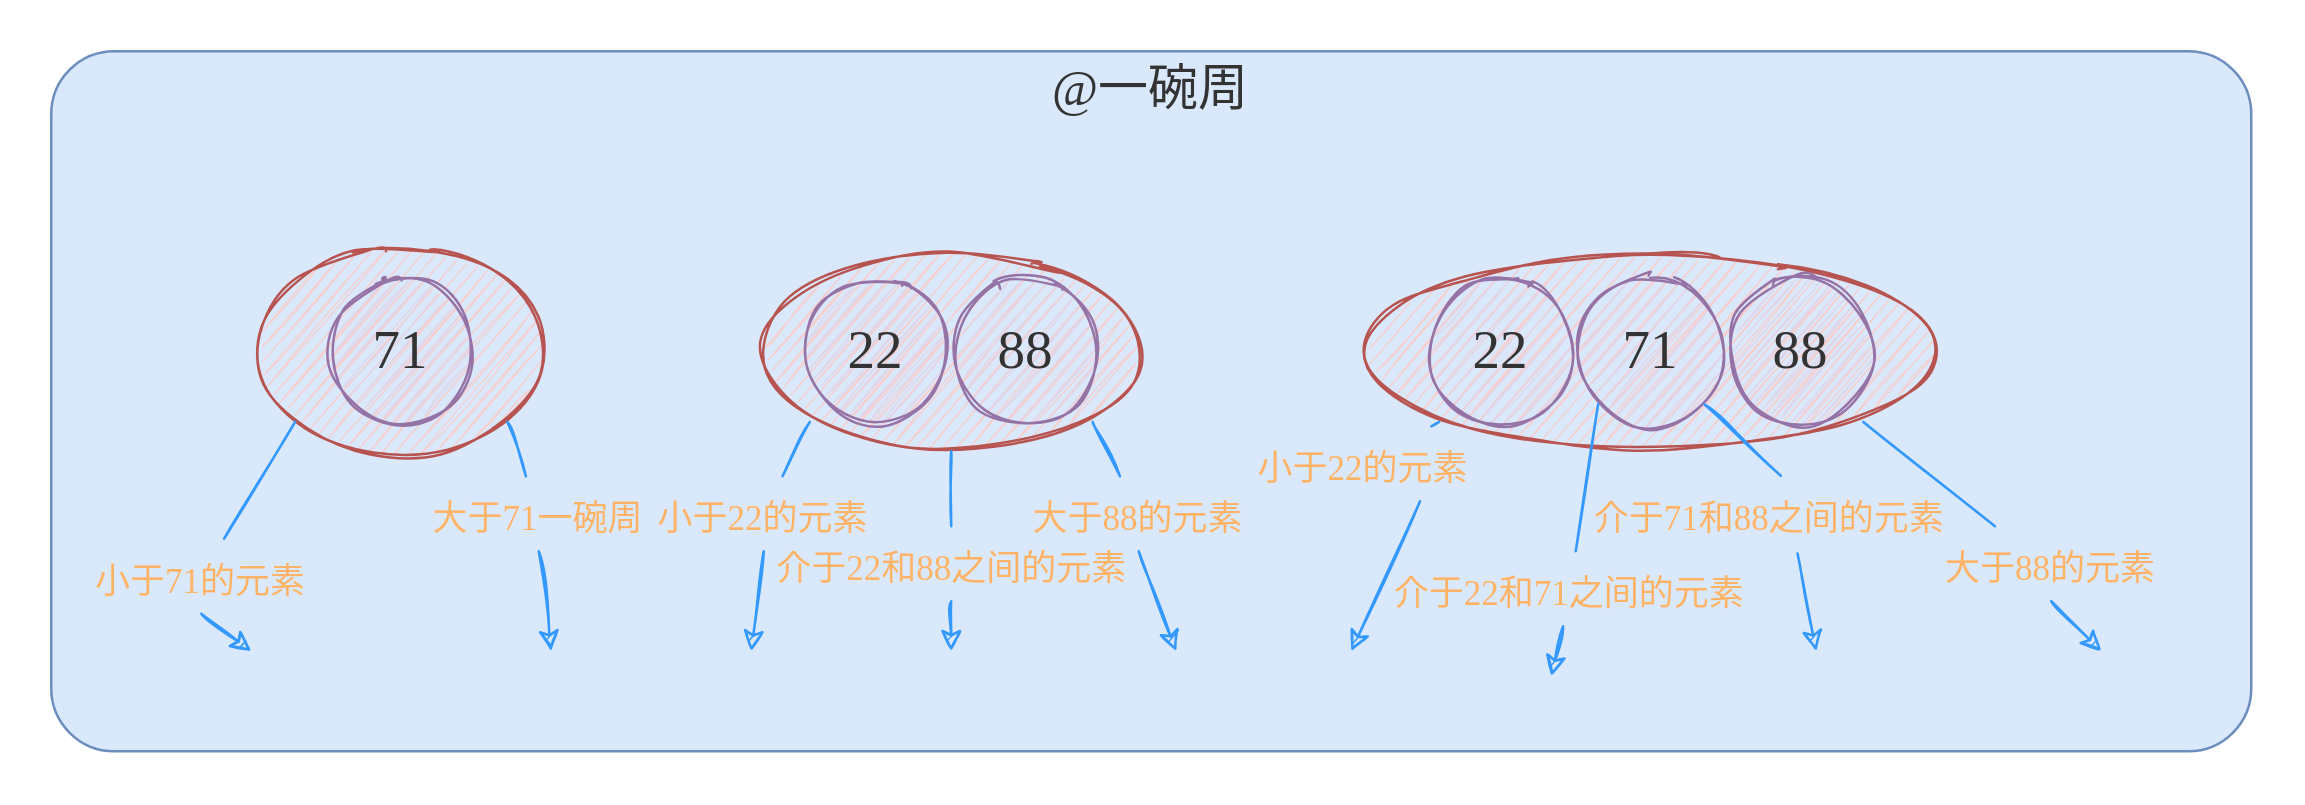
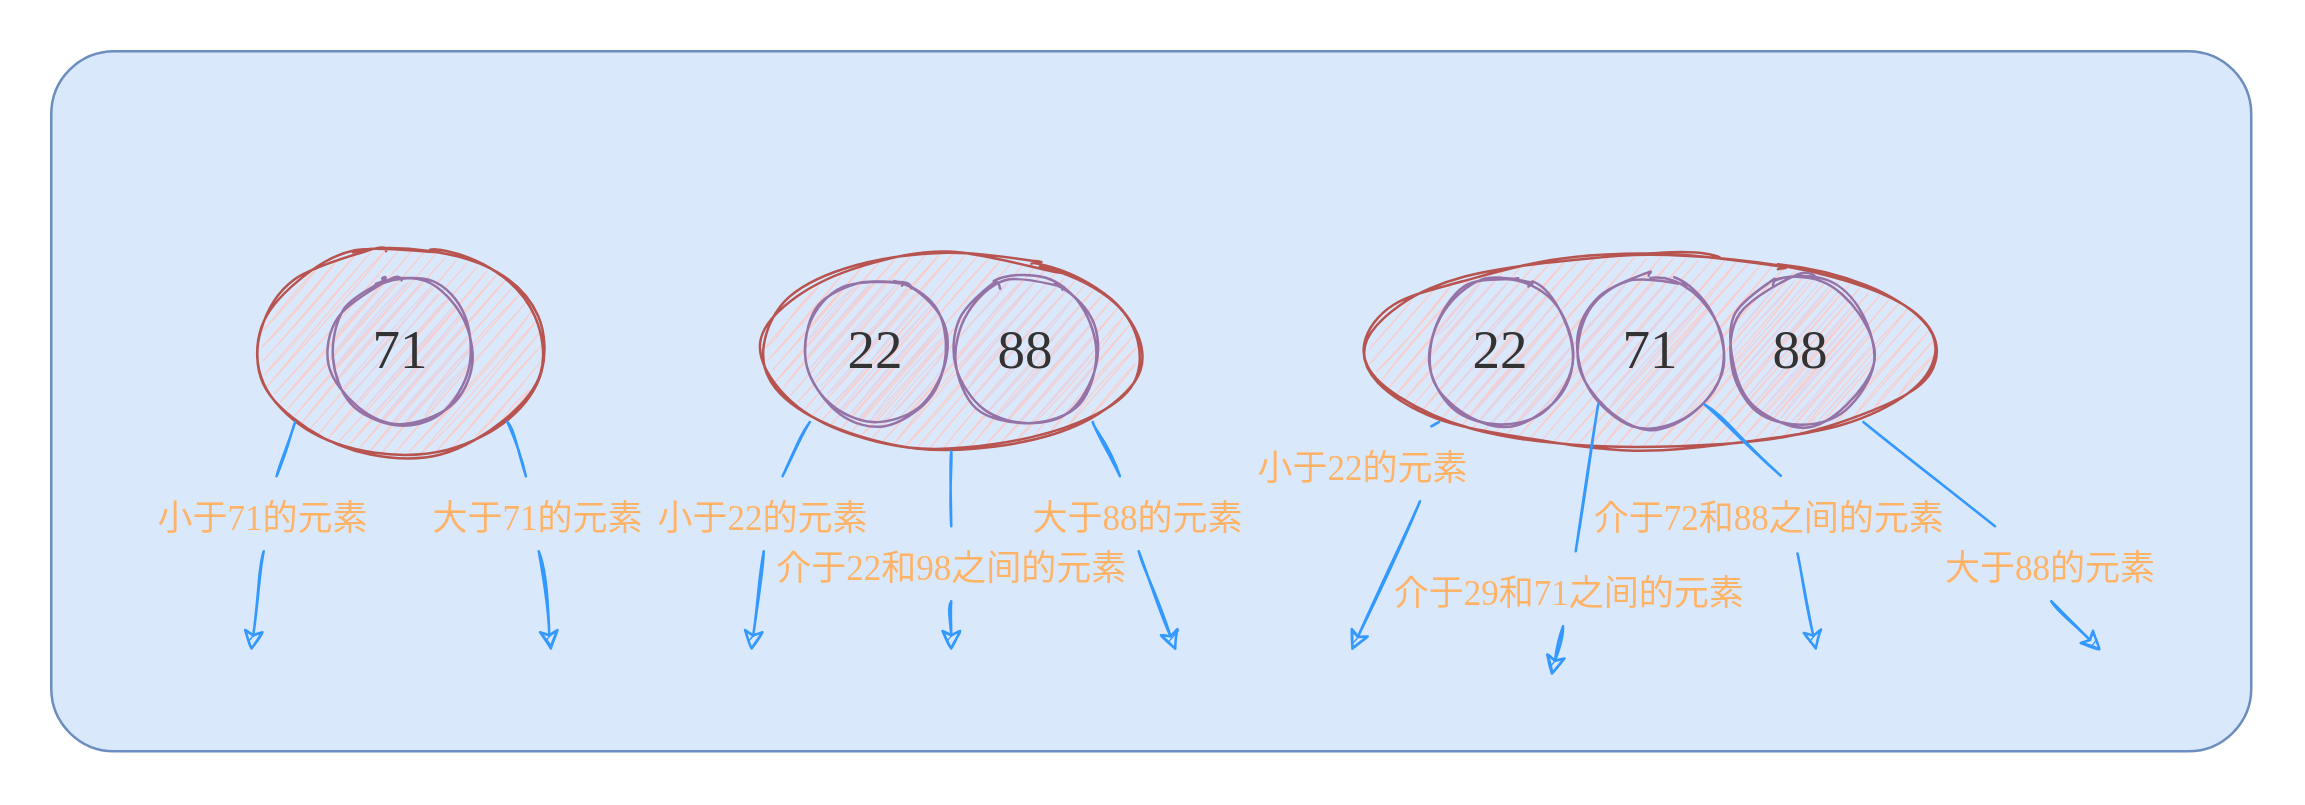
  <mxCell id="0" />
  <mxCell id="1" parent="0" />
  <mxCell id="2" value="" style="rounded=1;whiteSpace=wrap;html=1;sketch=0;fontFamily=Comic Sans MS;fontSize=14;fillColor=#dae8fc;strokeColor=#6c8ebf;arcSize=9;" vertex="1" parent="1"><mxGeometry x="20" y="20" width="880" height="280" as="geometry" /></mxCell>
  <mxCell id="3" style="edgeStyle=none;rounded=0;sketch=1;orthogonalLoop=1;jettySize=auto;html=1;exitX=0.5;exitY=1;exitDx=0;exitDy=0;fontFamily=Comic Sans MS;fontSize=22;fontColor=#333333;strokeColor=#3399FF;strokeWidth=1;startArrow=none;" edge="1" parent="1" source="25"><mxGeometry relative="1" as="geometry"><mxPoint x="300" y="260" as="targetPoint" /></mxGeometry></mxCell>
  <mxCell id="4" style="edgeStyle=none;rounded=0;sketch=1;orthogonalLoop=1;jettySize=auto;html=1;exitX=0.5;exitY=1;exitDx=0;exitDy=0;fontFamily=Comic Sans MS;fontSize=22;fontColor=#333333;strokeColor=#3399FF;strokeWidth=1;startArrow=none;" edge="1" parent="1" source="29"><mxGeometry relative="1" as="geometry"><mxPoint x="470" y="260" as="targetPoint" /></mxGeometry></mxCell>
  <mxCell id="5" style="edgeStyle=none;rounded=0;sketch=1;orthogonalLoop=1;jettySize=auto;html=1;fontFamily=Comic Sans MS;fontSize=22;fontColor=#333333;strokeColor=#3399FF;strokeWidth=1;startArrow=none;" edge="1" parent="1" source="27"><mxGeometry relative="1" as="geometry"><mxPoint x="380" y="260" as="targetPoint" /></mxGeometry></mxCell>
  <mxCell id="6" value="" style="ellipse;whiteSpace=wrap;html=1;sketch=1;fillColor=#f8cecc;strokeColor=#b85450;" vertex="1" parent="1"><mxGeometry x="300" y="100" width="160" height="80" as="geometry" /></mxCell>
  <mxCell id="7" value="&lt;span style=&quot;color: rgb(51 , 51 , 51) ; font-family: &amp;#34;comic sans ms&amp;#34; ; font-size: 22px&quot;&gt;22&lt;/span&gt;" style="ellipse;whiteSpace=wrap;html=1;fillColor=#e1d5e7;strokeColor=#9673a6;sketch=1;" vertex="1" parent="1"><mxGeometry x="320" y="110" width="60" height="60" as="geometry" /></mxCell>
  <mxCell id="8" style="rounded=0;orthogonalLoop=1;jettySize=auto;html=1;exitX=0.5;exitY=1;exitDx=0;exitDy=0;fontFamily=Comic Sans MS;fontSize=22;fontColor=#333333;fillColor=#dae8fc;strokeColor=#3399FF;sketch=1;strokeWidth=1;startArrow=none;" edge="1" parent="1" source="21"><mxGeometry relative="1" as="geometry"><mxPoint x="100" y="260" as="targetPoint" /></mxGeometry></mxCell>
  <mxCell id="9" style="edgeStyle=none;rounded=0;sketch=1;orthogonalLoop=1;jettySize=auto;html=1;exitX=0.5;exitY=1;exitDx=0;exitDy=0;fontFamily=Comic Sans MS;fontSize=22;fontColor=#333333;strokeColor=#3399FF;strokeWidth=1;startArrow=none;" edge="1" parent="1" source="23"><mxGeometry relative="1" as="geometry"><mxPoint x="220" y="260" as="targetPoint" /></mxGeometry></mxCell>
  <mxCell id="10" value="" style="ellipse;whiteSpace=wrap;html=1;sketch=1;fillColor=#f8cecc;strokeColor=#b85450;" vertex="1" parent="1"><mxGeometry x="100" y="100" width="120" height="80" as="geometry" /></mxCell>
  <mxCell id="11" style="edgeStyle=none;rounded=0;sketch=1;orthogonalLoop=1;jettySize=auto;html=1;exitX=0.75;exitY=1;exitDx=0;exitDy=0;fontFamily=Comic Sans MS;fontSize=22;fontColor=#333333;strokeColor=#3399FF;strokeWidth=1;startArrow=none;" edge="1" parent="1" source="33"><mxGeometry relative="1" as="geometry"><mxPoint x="540" y="260" as="targetPoint" /></mxGeometry></mxCell>
  <mxCell id="12" style="edgeStyle=none;rounded=0;sketch=1;orthogonalLoop=1;jettySize=auto;html=1;exitX=0.5;exitY=1;exitDx=0;exitDy=0;fontFamily=Comic Sans MS;fontSize=22;fontColor=#333333;strokeColor=#3399FF;strokeWidth=1;startArrow=none;" edge="1" parent="1" source="31"><mxGeometry relative="1" as="geometry"><mxPoint x="840" y="260" as="targetPoint" /></mxGeometry></mxCell>
  <mxCell id="13" value="" style="ellipse;whiteSpace=wrap;html=1;sketch=1;fillColor=#f8cecc;strokeColor=#b85450;" vertex="1" parent="1"><mxGeometry x="540" y="100" width="240" height="80" as="geometry" /></mxCell>
  <mxCell id="14" value="&lt;span style=&quot;color: rgb(51 , 51 , 51) ; font-family: &amp;#34;comic sans ms&amp;#34; ; font-size: 22px&quot;&gt;71&lt;/span&gt;" style="ellipse;whiteSpace=wrap;html=1;fillColor=#e1d5e7;strokeColor=#9673a6;sketch=1;" vertex="1" parent="1"><mxGeometry x="130" y="110" width="60" height="60" as="geometry" /></mxCell>
  <mxCell id="15" value="&lt;span style=&quot;color: rgb(51 , 51 , 51) ; font-family: &amp;#34;comic sans ms&amp;#34; ; font-size: 22px&quot;&gt;88&lt;/span&gt;" style="ellipse;whiteSpace=wrap;html=1;fillColor=#e1d5e7;strokeColor=#9673a6;sketch=1;" vertex="1" parent="1"><mxGeometry x="380" y="110" width="60" height="60" as="geometry" /></mxCell>
  <mxCell id="16" value="&lt;font color=&quot;#333333&quot; face=&quot;Comic Sans MS&quot;&gt;&lt;span style=&quot;font-size: 22px&quot;&gt;22&lt;/span&gt;&lt;/font&gt;" style="ellipse;whiteSpace=wrap;html=1;fillColor=#e1d5e7;strokeColor=#9673a6;sketch=1;" vertex="1" parent="1"><mxGeometry x="570" y="110" width="60" height="60" as="geometry" /></mxCell>
  <mxCell id="17" style="edgeStyle=none;rounded=0;sketch=1;orthogonalLoop=1;jettySize=auto;html=1;exitX=0.482;exitY=1;exitDx=0;exitDy=0;fontFamily=Comic Sans MS;fontSize=22;fontColor=#333333;strokeColor=#3399FF;strokeWidth=1;startArrow=none;exitPerimeter=0;" edge="1" parent="1" source="35"><mxGeometry relative="1" as="geometry"><mxPoint x="620" y="270" as="targetPoint" /></mxGeometry></mxCell>
  <mxCell id="18" style="edgeStyle=none;rounded=0;sketch=1;orthogonalLoop=1;jettySize=auto;html=1;exitX=0.571;exitY=1.031;exitDx=0;exitDy=0;fontFamily=Comic Sans MS;fontSize=22;fontColor=#333333;strokeColor=#3399FF;strokeWidth=1;startArrow=none;exitPerimeter=0;" edge="1" parent="1" source="37"><mxGeometry relative="1" as="geometry"><mxPoint x="726" y="260" as="targetPoint" /></mxGeometry></mxCell>
  <mxCell id="19" value="&lt;font style=&quot;font-size: 22px&quot; face=&quot;Comic Sans MS&quot; color=&quot;#333333&quot;&gt;71&lt;/font&gt;" style="ellipse;whiteSpace=wrap;html=1;fillColor=#e1d5e7;strokeColor=#9673a6;sketch=1;" vertex="1" parent="1"><mxGeometry x="630" y="110" width="60" height="60" as="geometry" /></mxCell>
  <mxCell id="20" value="&lt;font color=&quot;#333333&quot; face=&quot;Comic Sans MS&quot;&gt;&lt;span style=&quot;font-size: 22px&quot;&gt;88&lt;/span&gt;&lt;/font&gt;" style="ellipse;whiteSpace=wrap;html=1;fillColor=#e1d5e7;strokeColor=#9673a6;sketch=1;" vertex="1" parent="1"><mxGeometry x="690" y="110" width="60" height="60" as="geometry" /></mxCell>
- <mxCell id="21" value="&lt;font color=&quot;#ffb366&quot; style=&quot;font-size: 14px&quot;&gt;小于71的元素&lt;/font&gt;" style="text;html=1;strokeColor=none;fillColor=none;align=center;verticalAlign=middle;whiteSpace=wrap;rounded=0;sketch=1;fontFamily=Comic Sans MS;fontSize=22;fontColor=#333333;" vertex="1" parent="1"><mxGeometry x="35" y="215" width="90" height="30" as="geometry" /></mxCell>
+ <mxCell id="21" value="&lt;font color=&quot;#ffb366&quot; style=&quot;font-size: 14px&quot;&gt;小于71的元素&lt;/font&gt;" style="text;html=1;strokeColor=none;fillColor=none;align=center;verticalAlign=middle;whiteSpace=wrap;rounded=0;sketch=1;fontFamily=Comic Sans MS;fontSize=22;fontColor=#333333;" vertex="1" parent="1"><mxGeometry x="60" y="190" width="90" height="30" as="geometry" /></mxCell>
  <mxCell id="22" value="" style="rounded=0;orthogonalLoop=1;jettySize=auto;html=1;exitX=0;exitY=1;exitDx=0;exitDy=0;fontFamily=Comic Sans MS;fontSize=22;fontColor=#333333;fillColor=#dae8fc;strokeColor=#3399FF;sketch=1;strokeWidth=1;endArrow=none;" edge="1" parent="1" source="10" target="21"><mxGeometry relative="1" as="geometry"><mxPoint x="100" y="260" as="targetPoint" /><mxPoint x="117.574" y="168.284" as="sourcePoint" /></mxGeometry></mxCell>
- <mxCell id="23" value="&lt;font color=&quot;#ffb366&quot; style=&quot;font-size: 14px&quot;&gt;大于71一碗周&lt;/font&gt;" style="text;html=1;strokeColor=none;fillColor=none;align=center;verticalAlign=middle;whiteSpace=wrap;rounded=0;sketch=1;fontFamily=Comic Sans MS;fontSize=22;fontColor=#333333;" vertex="1" parent="1"><mxGeometry x="170" y="190" width="90" height="30" as="geometry" /></mxCell>
+ <mxCell id="23" value="&lt;font color=&quot;#ffb366&quot; style=&quot;font-size: 14px&quot;&gt;大于71的元素&lt;/font&gt;" style="text;html=1;strokeColor=none;fillColor=none;align=center;verticalAlign=middle;whiteSpace=wrap;rounded=0;sketch=1;fontFamily=Comic Sans MS;fontSize=22;fontColor=#333333;" vertex="1" parent="1"><mxGeometry x="170" y="190" width="90" height="30" as="geometry" /></mxCell>
  <mxCell id="24" value="" style="edgeStyle=none;rounded=0;sketch=1;orthogonalLoop=1;jettySize=auto;html=1;exitX=1;exitY=1;exitDx=0;exitDy=0;fontFamily=Comic Sans MS;fontSize=22;fontColor=#333333;strokeColor=#3399FF;strokeWidth=1;endArrow=none;" edge="1" parent="1" source="10" target="23"><mxGeometry relative="1" as="geometry"><mxPoint x="220" y="260" as="targetPoint" /><mxPoint x="202.426" y="168.284" as="sourcePoint" /></mxGeometry></mxCell>
  <mxCell id="25" value="&lt;font color=&quot;#ffb366&quot; style=&quot;font-size: 14px&quot;&gt;小于22的元素&lt;/font&gt;" style="text;html=1;strokeColor=none;fillColor=none;align=center;verticalAlign=middle;whiteSpace=wrap;rounded=0;sketch=1;fontFamily=Comic Sans MS;fontSize=22;fontColor=#333333;" vertex="1" parent="1"><mxGeometry x="260" y="190" width="90" height="30" as="geometry" /></mxCell>
  <mxCell id="26" value="" style="edgeStyle=none;rounded=0;sketch=1;orthogonalLoop=1;jettySize=auto;html=1;exitX=0;exitY=1;exitDx=0;exitDy=0;fontFamily=Comic Sans MS;fontSize=22;fontColor=#333333;strokeColor=#3399FF;strokeWidth=1;endArrow=none;" edge="1" parent="1" source="6" target="25"><mxGeometry relative="1" as="geometry"><mxPoint x="300" y="260" as="targetPoint" /><mxPoint x="323.431" y="168.284" as="sourcePoint" /></mxGeometry></mxCell>
- <mxCell id="27" value="&lt;font color=&quot;#ffb366&quot;&gt;&lt;span style=&quot;font-size: 14px&quot;&gt;介于22和88之间的元素&lt;/span&gt;&lt;/font&gt;" style="text;html=1;strokeColor=none;fillColor=none;align=center;verticalAlign=middle;whiteSpace=wrap;rounded=0;sketch=1;fontFamily=Comic Sans MS;fontSize=22;fontColor=#333333;" vertex="1" parent="1"><mxGeometry x="302.5" y="210" width="155" height="30" as="geometry" /></mxCell>
+ <mxCell id="27" value="&lt;font color=&quot;#ffb366&quot;&gt;&lt;span style=&quot;font-size: 14px&quot;&gt;介于22和98之间的元素&lt;/span&gt;&lt;/font&gt;" style="text;html=1;strokeColor=none;fillColor=none;align=center;verticalAlign=middle;whiteSpace=wrap;rounded=0;sketch=1;fontFamily=Comic Sans MS;fontSize=22;fontColor=#333333;" vertex="1" parent="1"><mxGeometry x="302.5" y="210" width="155" height="30" as="geometry" /></mxCell>
  <mxCell id="28" value="" style="edgeStyle=none;rounded=0;sketch=1;orthogonalLoop=1;jettySize=auto;html=1;fontFamily=Comic Sans MS;fontSize=22;fontColor=#333333;strokeColor=#3399FF;strokeWidth=1;endArrow=none;" edge="1" parent="1" source="6" target="27"><mxGeometry relative="1" as="geometry"><mxPoint x="380" y="260" as="targetPoint" /><mxPoint x="380" y="180" as="sourcePoint" /></mxGeometry></mxCell>
  <mxCell id="29" value="&lt;font color=&quot;#ffb366&quot; style=&quot;font-size: 14px&quot;&gt;大于88的元素&lt;/font&gt;" style="text;html=1;strokeColor=none;fillColor=none;align=center;verticalAlign=middle;whiteSpace=wrap;rounded=0;sketch=1;fontFamily=Comic Sans MS;fontSize=22;fontColor=#333333;" vertex="1" parent="1"><mxGeometry x="410" y="190" width="90" height="30" as="geometry" /></mxCell>
  <mxCell id="30" value="" style="edgeStyle=none;rounded=0;sketch=1;orthogonalLoop=1;jettySize=auto;html=1;exitX=1;exitY=1;exitDx=0;exitDy=0;fontFamily=Comic Sans MS;fontSize=22;fontColor=#333333;strokeColor=#3399FF;strokeWidth=1;endArrow=none;" edge="1" parent="1" source="6" target="29"><mxGeometry relative="1" as="geometry"><mxPoint x="460" y="260" as="targetPoint" /><mxPoint x="436.569" y="168.284" as="sourcePoint" /></mxGeometry></mxCell>
  <mxCell id="31" value="&lt;font color=&quot;#ffb366&quot; style=&quot;font-size: 14px&quot;&gt;大于88的元素&lt;/font&gt;" style="text;html=1;strokeColor=none;fillColor=none;align=center;verticalAlign=middle;whiteSpace=wrap;rounded=0;sketch=1;fontFamily=Comic Sans MS;fontSize=22;fontColor=#333333;" vertex="1" parent="1"><mxGeometry x="775" y="210" width="90" height="30" as="geometry" /></mxCell>
  <mxCell id="32" value="" style="edgeStyle=none;rounded=0;sketch=1;orthogonalLoop=1;jettySize=auto;html=1;exitX=1;exitY=1;exitDx=0;exitDy=0;fontFamily=Comic Sans MS;fontSize=22;fontColor=#333333;strokeColor=#3399FF;strokeWidth=1;endArrow=none;entryX=0.25;entryY=0;entryDx=0;entryDy=0;" edge="1" parent="1" source="13" target="31"><mxGeometry relative="1" as="geometry"><mxPoint x="780" y="260" as="targetPoint" /><mxPoint x="744.853" y="168.284" as="sourcePoint" /></mxGeometry></mxCell>
  <mxCell id="33" value="&lt;font color=&quot;#ffb366&quot; style=&quot;font-size: 14px&quot;&gt;小于22的元素&lt;/font&gt;" style="text;html=1;strokeColor=none;fillColor=none;align=center;verticalAlign=middle;whiteSpace=wrap;rounded=0;sketch=1;fontFamily=Comic Sans MS;fontSize=22;fontColor=#333333;" vertex="1" parent="1"><mxGeometry x="500" y="170" width="90" height="30" as="geometry" /></mxCell>
  <mxCell id="34" value="" style="edgeStyle=none;rounded=0;sketch=1;orthogonalLoop=1;jettySize=auto;html=1;exitX=0;exitY=1;exitDx=0;exitDy=0;fontFamily=Comic Sans MS;fontSize=22;fontColor=#333333;strokeColor=#3399FF;strokeWidth=1;endArrow=none;" edge="1" parent="1" source="13" target="33"><mxGeometry relative="1" as="geometry"><mxPoint x="540" y="260" as="targetPoint" /><mxPoint x="575.147" y="168.284" as="sourcePoint" /></mxGeometry></mxCell>
- <mxCell id="35" value="&lt;font color=&quot;#ffb366&quot;&gt;&lt;span style=&quot;font-size: 14px&quot;&gt;介于22和71之间的元素&lt;/span&gt;&lt;/font&gt;" style="text;html=1;strokeColor=none;fillColor=none;align=center;verticalAlign=middle;whiteSpace=wrap;rounded=0;sketch=1;fontFamily=Comic Sans MS;fontSize=22;fontColor=#333333;" vertex="1" parent="1"><mxGeometry x="550" y="220" width="155" height="30" as="geometry" /></mxCell>
+ <mxCell id="35" value="&lt;font color=&quot;#ffb366&quot;&gt;&lt;span style=&quot;font-size: 14px&quot;&gt;介于29和71之间的元素&lt;/span&gt;&lt;/font&gt;" style="text;html=1;strokeColor=none;fillColor=none;align=center;verticalAlign=middle;whiteSpace=wrap;rounded=0;sketch=1;fontFamily=Comic Sans MS;fontSize=22;fontColor=#333333;" vertex="1" parent="1"><mxGeometry x="550" y="220" width="155" height="30" as="geometry" /></mxCell>
  <mxCell id="36" value="" style="edgeStyle=none;rounded=0;sketch=1;orthogonalLoop=1;jettySize=auto;html=1;exitX=0;exitY=1;exitDx=0;exitDy=0;fontFamily=Comic Sans MS;fontSize=22;fontColor=#333333;strokeColor=#3399FF;strokeWidth=1;endArrow=none;" edge="1" parent="1" source="19" target="35"><mxGeometry relative="1" as="geometry"><mxPoint x="620" y="260" as="targetPoint" /><mxPoint x="638.787" y="161.213" as="sourcePoint" /></mxGeometry></mxCell>
- <mxCell id="37" value="&lt;font color=&quot;#ffb366&quot;&gt;&lt;span style=&quot;font-size: 14px&quot;&gt;介于71和88之间的元素&lt;/span&gt;&lt;/font&gt;" style="text;html=1;strokeColor=none;fillColor=none;align=center;verticalAlign=middle;whiteSpace=wrap;rounded=0;sketch=1;fontFamily=Comic Sans MS;fontSize=22;fontColor=#333333;" vertex="1" parent="1"><mxGeometry x="630" y="190" width="155" height="30" as="geometry" /></mxCell>
+ <mxCell id="37" value="&lt;font color=&quot;#ffb366&quot;&gt;&lt;span style=&quot;font-size: 14px&quot;&gt;介于72和88之间的元素&lt;/span&gt;&lt;/font&gt;" style="text;html=1;strokeColor=none;fillColor=none;align=center;verticalAlign=middle;whiteSpace=wrap;rounded=0;sketch=1;fontFamily=Comic Sans MS;fontSize=22;fontColor=#333333;" vertex="1" parent="1"><mxGeometry x="630" y="190" width="155" height="30" as="geometry" /></mxCell>
  <mxCell id="38" value="" style="edgeStyle=none;rounded=0;sketch=1;orthogonalLoop=1;jettySize=auto;html=1;exitX=1;exitY=1;exitDx=0;exitDy=0;fontFamily=Comic Sans MS;fontSize=22;fontColor=#333333;strokeColor=#3399FF;strokeWidth=1;endArrow=none;entryX=0.528;entryY=-0.006;entryDx=0;entryDy=0;entryPerimeter=0;" edge="1" parent="1" source="19" target="37"><mxGeometry relative="1" as="geometry"><mxPoint x="700" y="260" as="targetPoint" /><mxPoint x="681.213" y="161.213" as="sourcePoint" /></mxGeometry></mxCell>
- <mxCell id="39" value="&lt;font style=&quot;font-size: 20px&quot;&gt;@一碗周&lt;/font&gt;" style="text;html=1;strokeColor=none;fillColor=none;align=center;verticalAlign=middle;whiteSpace=wrap;rounded=0;sketch=1;fontFamily=Comic Sans MS;fontSize=22;fontColor=#333333;" vertex="1" parent="1"><mxGeometry x="415" y="20" width="90" height="30" as="geometry" /></mxCell>
